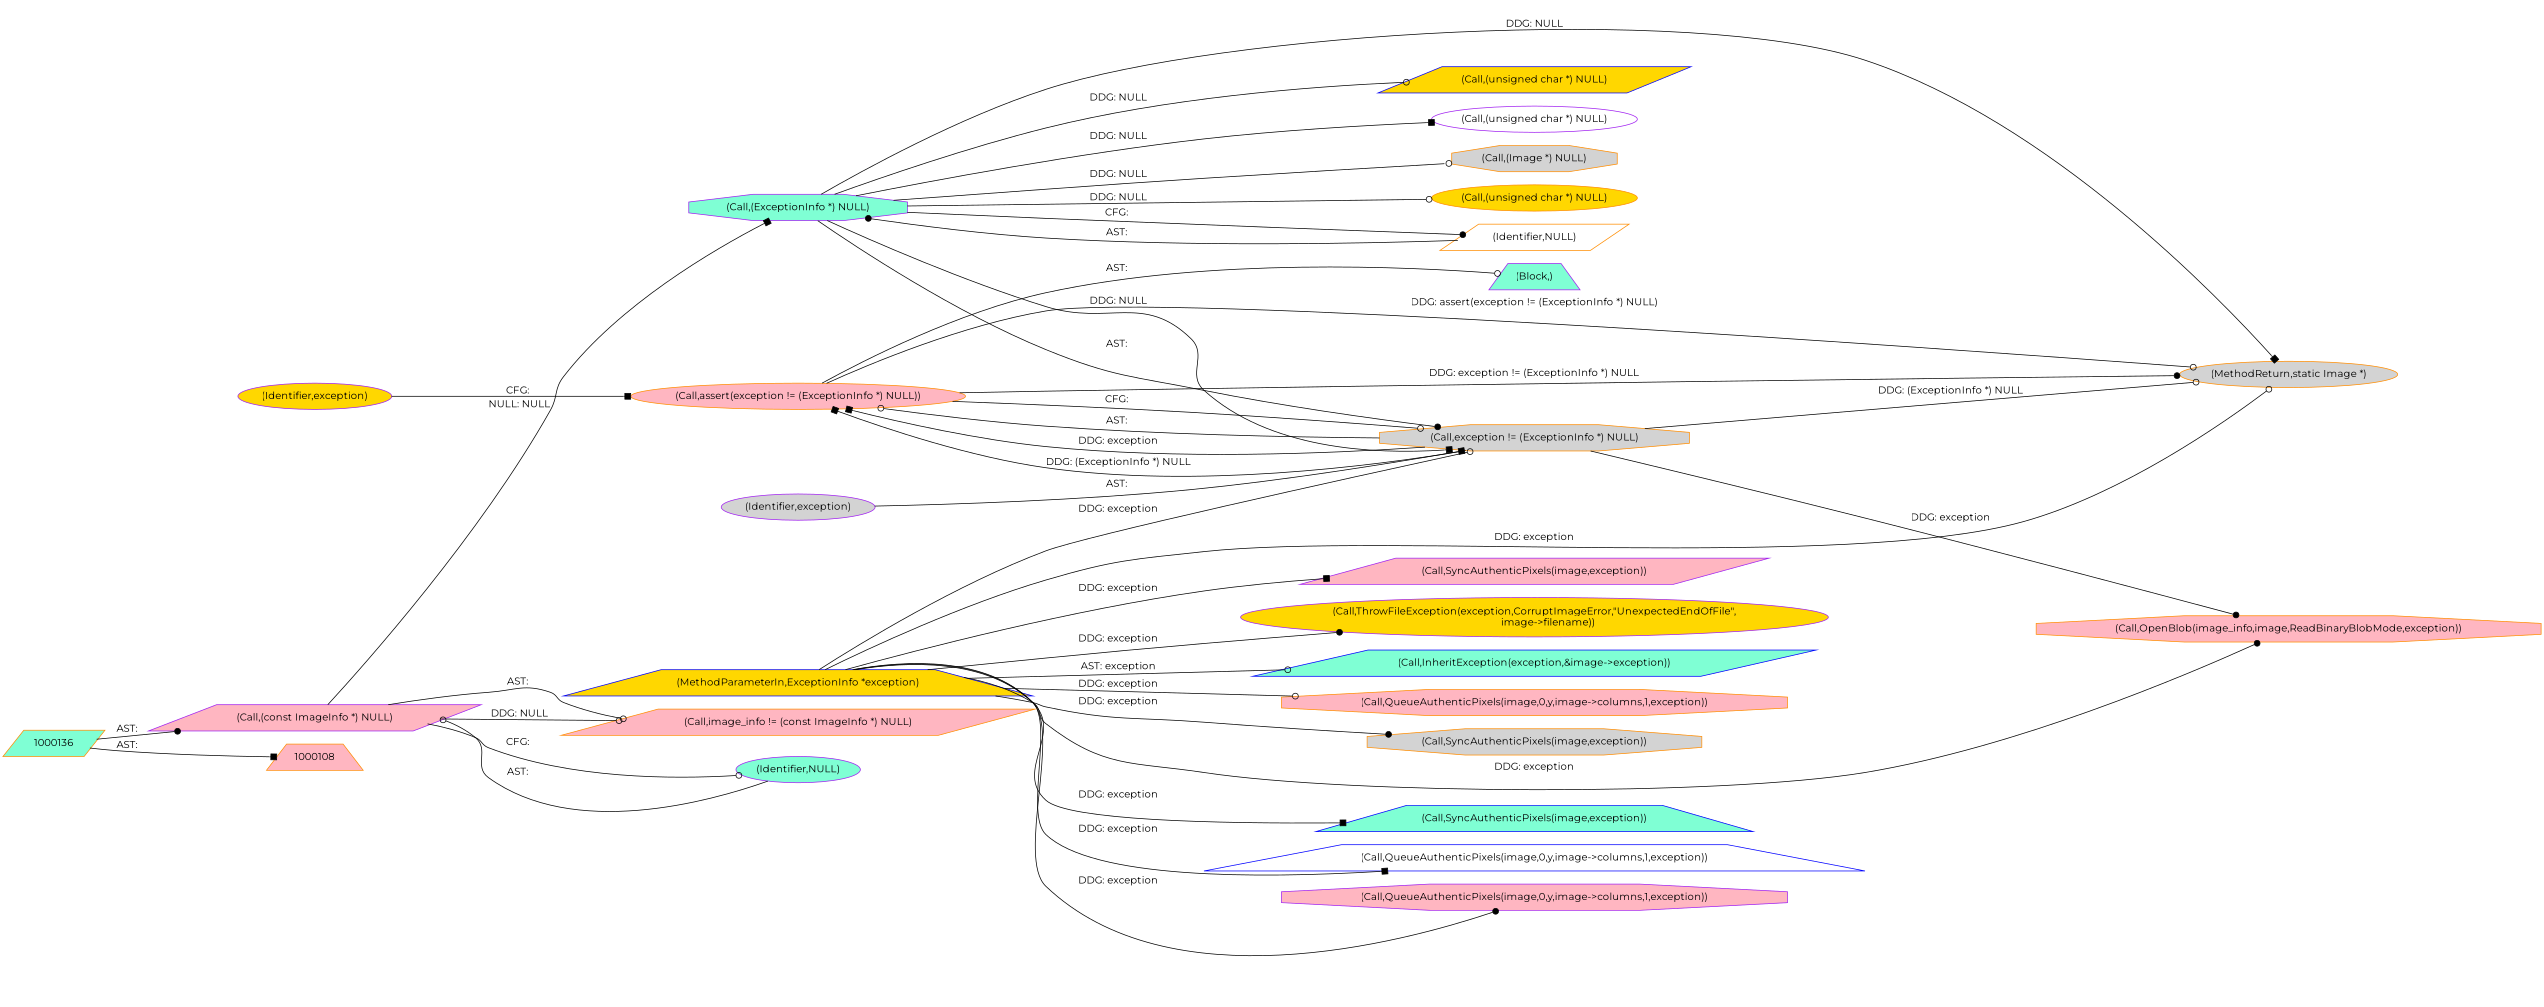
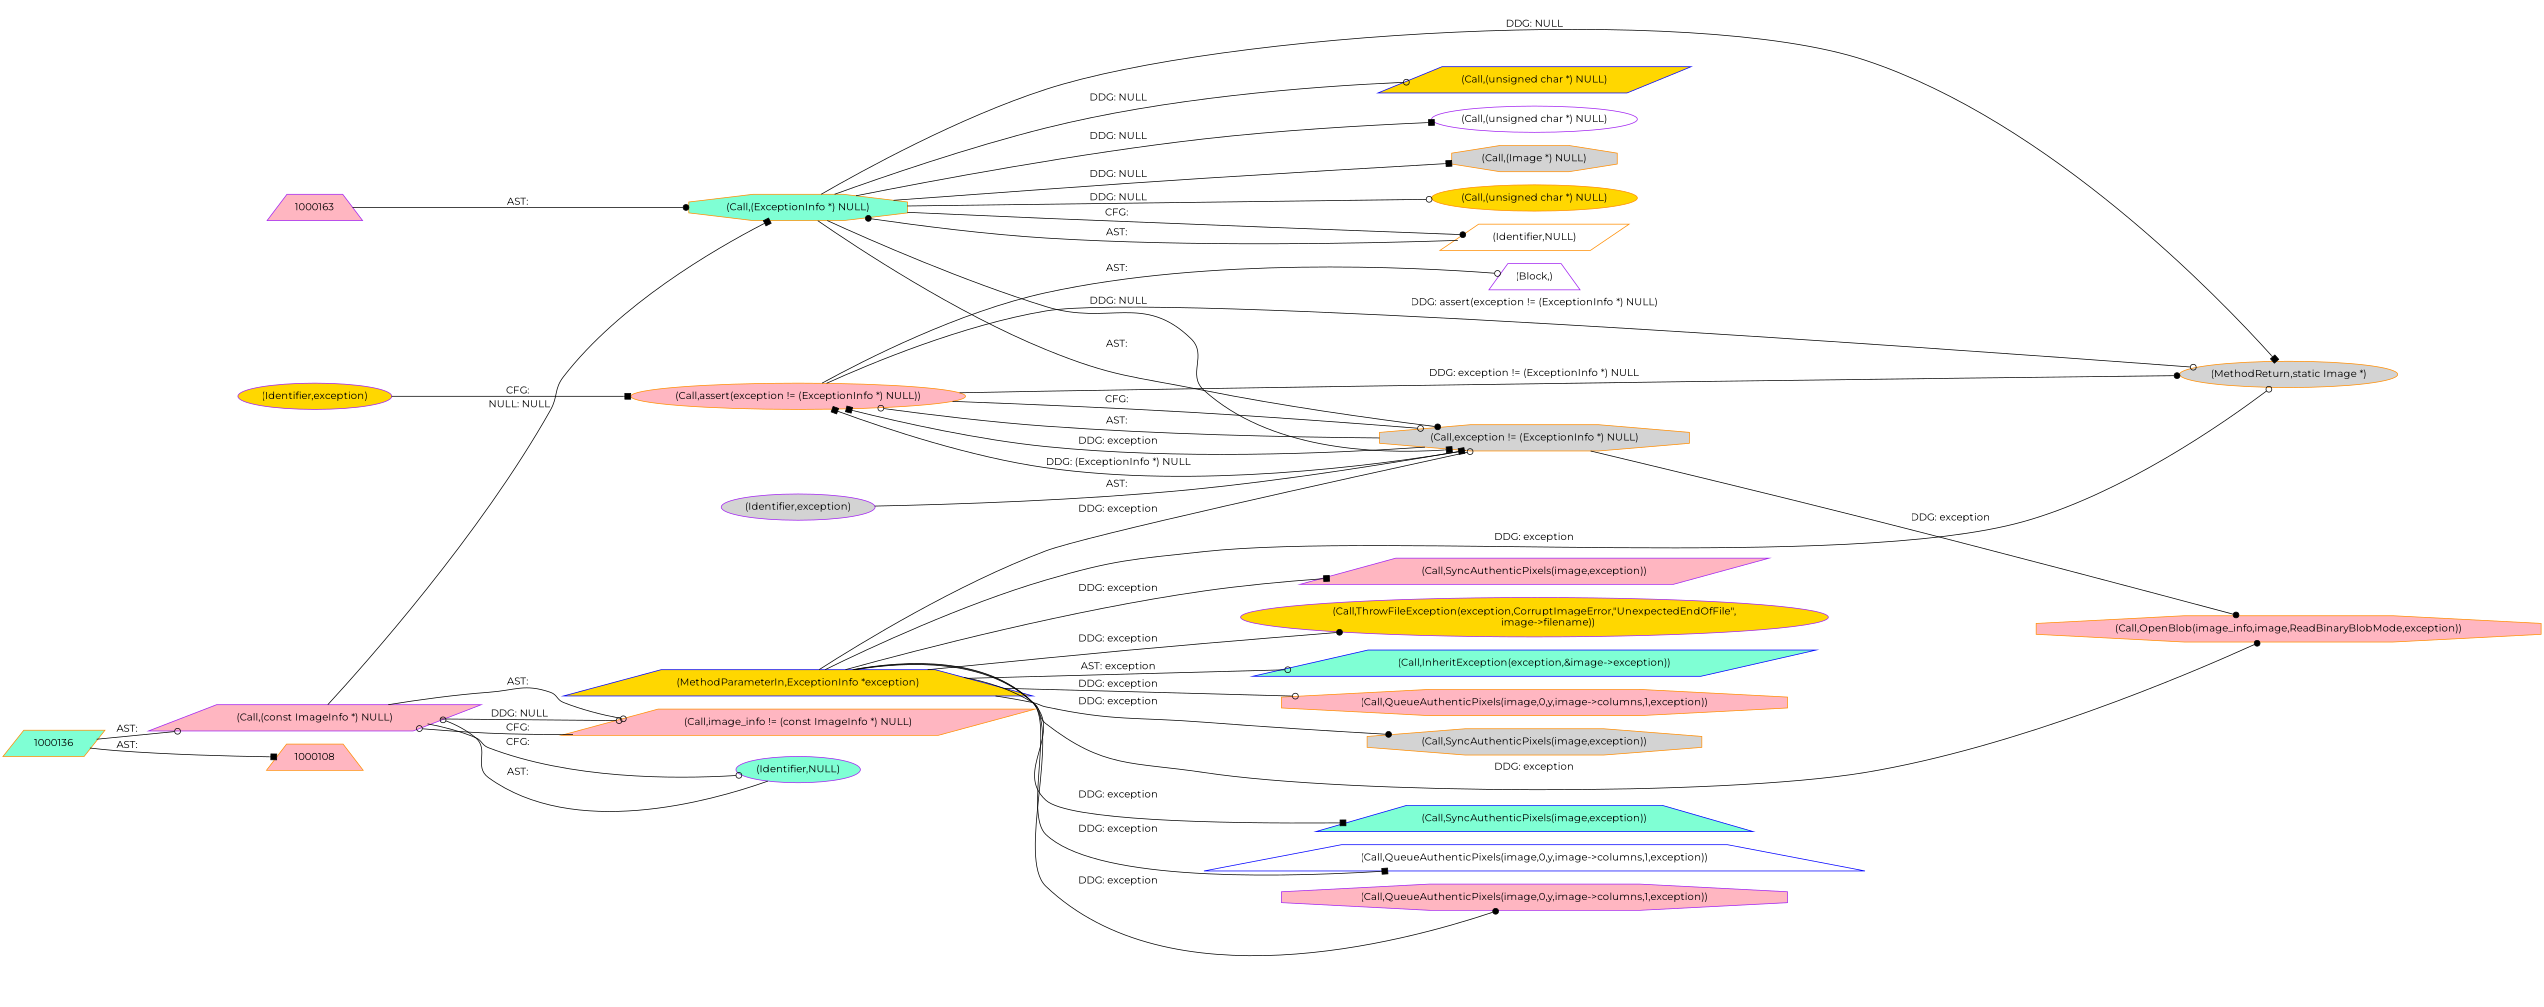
  digraph {
    fontname=Montserrat
    rankdir=LR
    node [color=darkorange fillcolor=lightpink fontname=Montserrat shape=ellipse style=filled]
    edge [arrowhead=odot fontname=Montserrat]
    n1 [label="(Call,assert(exception != (ExceptionInfo *) NULL))"]
    n2 [fillcolor=lightgrey label="(Call,exception != (ExceptionInfo *) NULL)" shape=octagon]
-   n3 [color=purple fillcolor=aquamarine label="(Block,)" shape=trapezium]
+   n3 [color=purple fillcolor=white label="(Block,)" shape=trapezium]
    n4 [fillcolor=lightgrey label="(MethodReturn,static Image *)"]
    n5 [label="(Call,OpenBlob(image_info,image,ReadBinaryBlobMode,exception))" shape=octagon]
-   n6 [color=purple fillcolor=aquamarine label="(Call,(ExceptionInfo *) NULL)" shape=octagon]
+   n6 [fillcolor=aquamarine label="(Call,(ExceptionInfo *) NULL)" shape=octagon]
    n7 [color=purple fillcolor=white label="(Call,(unsigned char *) NULL)"]
    n8 [fillcolor=lightgrey label="(Call,(Image *) NULL)" shape=octagon]
    n9 [fillcolor=gold label="(Call,(unsigned char *) NULL)"]
    n10 [fillcolor=white label="(Identifier,NULL)" shape=parallelogram]
    n11 [color=blue fillcolor=gold label="(Call,(unsigned char *) NULL)" shape=parallelogram]
    n12 [color=blue fillcolor=gold label="(MethodParameterIn,ExceptionInfo *exception)" shape=trapezium]
    n13 [color=blue fillcolor=aquamarine label="(Call,SyncAuthenticPixels(image,exception))" shape=trapezium]
    n14 [color=blue fillcolor=white label="(Call,QueueAuthenticPixels(image,0,y,image->columns,1,exception))" shape=trapezium]
    n15 [color=purple label="(Call,QueueAuthenticPixels(image,0,y,image->columns,1,exception))" shape=octagon]
    n16 [color=purple label="(Call,SyncAuthenticPixels(image,exception))" shape=parallelogram]
    n17 [color=purple fillcolor=gold label="(Call,ThrowFileException(exception,CorruptImageError,\"UnexpectedEndOfFile\",\n          image->filename))"]
    n18 [color=blue fillcolor=aquamarine label="(Call,InheritException(exception,&image->exception))" shape=parallelogram]
    n19 [label="(Call,QueueAuthenticPixels(image,0,y,image->columns,1,exception))" shape=octagon]
    n20 [fillcolor=lightgrey label="(Call,SyncAuthenticPixels(image,exception))" shape=octagon]
    1000108 [shape=trapezium]
    n22 [color=purple label="(Call,(const ImageInfo *) NULL)" shape=parallelogram]
    n23 [label="(Call,image_info != (const ImageInfo *) NULL)" shape=parallelogram]
    n24 [color=purple fillcolor=aquamarine label="(Identifier,NULL)"]
    n25 [color=purple fillcolor=lightgrey label="(Identifier,exception)"]
    n26 [color=purple fillcolor=gold label="(Identifier,exception)"]
+   1000163 [color=purple shape=trapezium]
    1000136 [fillcolor=aquamarine shape=parallelogram]
    n1 -> n2 [label="CFG: "]
    n1 -> n3 [label="AST: "]
    n1 -> n4 [label="DDG: assert(exception != (ExceptionInfo *) NULL)"]
    n1 -> n4 [arrowhead=dot label="DDG: exception != (ExceptionInfo *) NULL"]
    n2 -> n1 [label="AST: "]
    n2 -> n1 [arrowhead=box label="DDG: exception"]
    n2 -> n1 [arrowhead=box label="DDG: (ExceptionInfo *) NULL"]
-   n2 -> n4 [label="DDG: (ExceptionInfo *) NULL"]
    n2 -> n5 [arrowhead=dot label="DDG: exception"]
    n6 -> n2 [arrowhead=dot label="AST: "]
    n6 -> n2 [arrowhead=box label="DDG: NULL"]
    n6 -> n4 [arrowhead=box label="DDG: NULL"]
    n6 -> n7 [arrowhead=box label="DDG: NULL"]
-   n6 -> n8 [label="DDG: NULL"]
+   n6 -> n8 [arrowhead=box label="DDG: NULL"]
    n6 -> n9 [label="DDG: NULL"]
    n6 -> n10 [arrowhead=dot label="CFG: "]
    n6 -> n11 [label="DDG: NULL"]
    n10 -> n6 [arrowhead=dot label="AST: "]
    n12 -> n2 [label="DDG: exception"]
    n12 -> n4 [label="DDG: exception"]
    n12 -> n5 [arrowhead=dot label="DDG: exception"]
    n12 -> n13 [arrowhead=box label="DDG: exception"]
    n12 -> n14 [arrowhead=box label="DDG: exception"]
    n12 -> n15 [arrowhead=dot label="DDG: exception"]
    n12 -> n16 [arrowhead=box label="DDG: exception"]
    n12 -> n17 [arrowhead=dot label="DDG: exception"]
    n12 -> n18 [label="AST: exception"]
    n12 -> n19 [label="DDG: exception"]
    n12 -> n20 [arrowhead=dot label="DDG: exception"]
    n22 -> n6 [arrowhead=box label="NULL: NULL"]
    n22 -> n23 [label="AST: "]
    n22 -> n23 [label="DDG: NULL"]
    n22 -> n24 [label="CFG: "]
+   n23 -> n22 [label="CFG: "]
    n24 -> n22 [label="AST: "]
    n25 -> n2 [arrowhead=box label="AST: "]
    n26 -> n1 [arrowhead=box label="CFG: "]
+   1000163 -> n6 [arrowhead=dot label="AST: "]
    1000136 -> 1000108 [arrowhead=box label="AST: "]
-   1000136 -> n22 [arrowhead=dot label="AST: "]
+   1000136 -> n22 [label="AST: "]
  }
